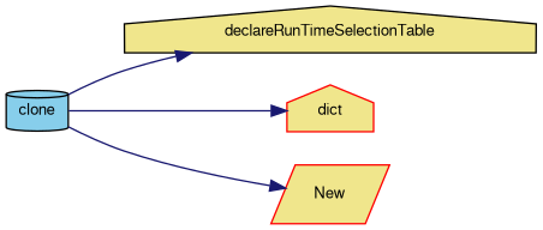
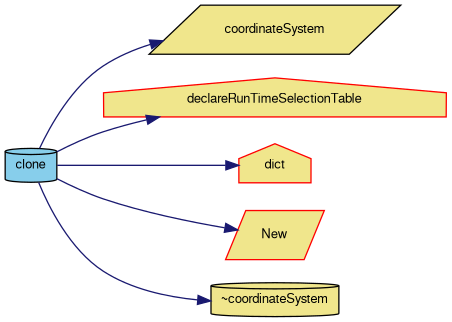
  digraph {
    rankdir=LR
    node [color=black fillcolor=khaki fontname=FreeSans fontsize=10 shape=cylinder style=filled]
    edge [color=midnightblue fontname=FreeSans fontsize=10 labelfontname=FreeSans labelfontsize=10 style=solid]
    n1 [fillcolor=skyblue fontcolor=black height=0.2 label=clone width=0.4]
-   n3 [height=0.2 label=declareRunTimeSelectionTable shape=house width=0.4]
+   n2 [height=0.2 label=coordinateSystem shape=parallelogram width=0.4]
+   n3 [color=red height=0.2 label=declareRunTimeSelectionTable shape=house width=0.4]
    n4 [color=red height=0.2 label=dict shape=house width=0.4]
    n5 [color=red height=0.2 label=New shape=parallelogram width=0.4]
+   n6 [height=0.2 label="~coordinateSystem" width=0.4]
+   n1 -> n2
    n1 -> n3
    n1 -> n4
    n1 -> n5
+   n1 -> n6
  }
